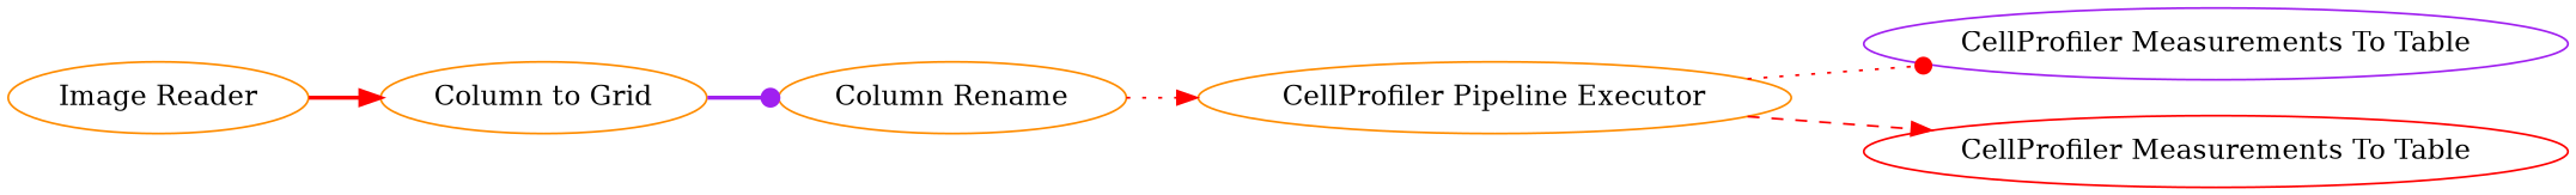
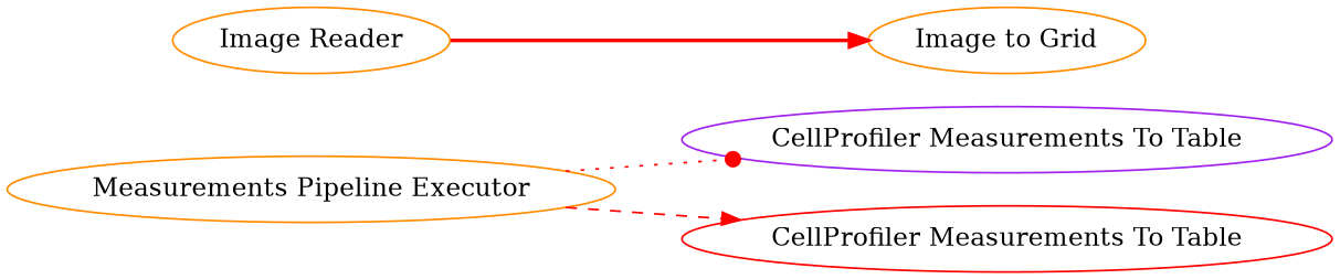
  digraph {
    rankdir=LR
    node [color=darkorange]
    edge [arrowhead=normal color=red style=dotted]
-   n1 [label="CellProfiler Pipeline Executor"]
+   n1 [label="Measurements Pipeline Executor"]
    n2 [color=purple label="CellProfiler Measurements To Table"]
    n3 [color=red label="CellProfiler Measurements To Table"]
-   n4 [label="Column to Grid"]
-   n5 [label="Column Rename"]
+   n4 [label="Image to Grid"]
    n6 [label="Image Reader"]
    n1 -> n2 [arrowhead=dot]
    n1 -> n3 [style=dashed]
-   n4 -> n5 [arrowhead=dot color=purple style=bold]
-   n5 -> n1
    n6 -> n4 [style=bold]
  }
